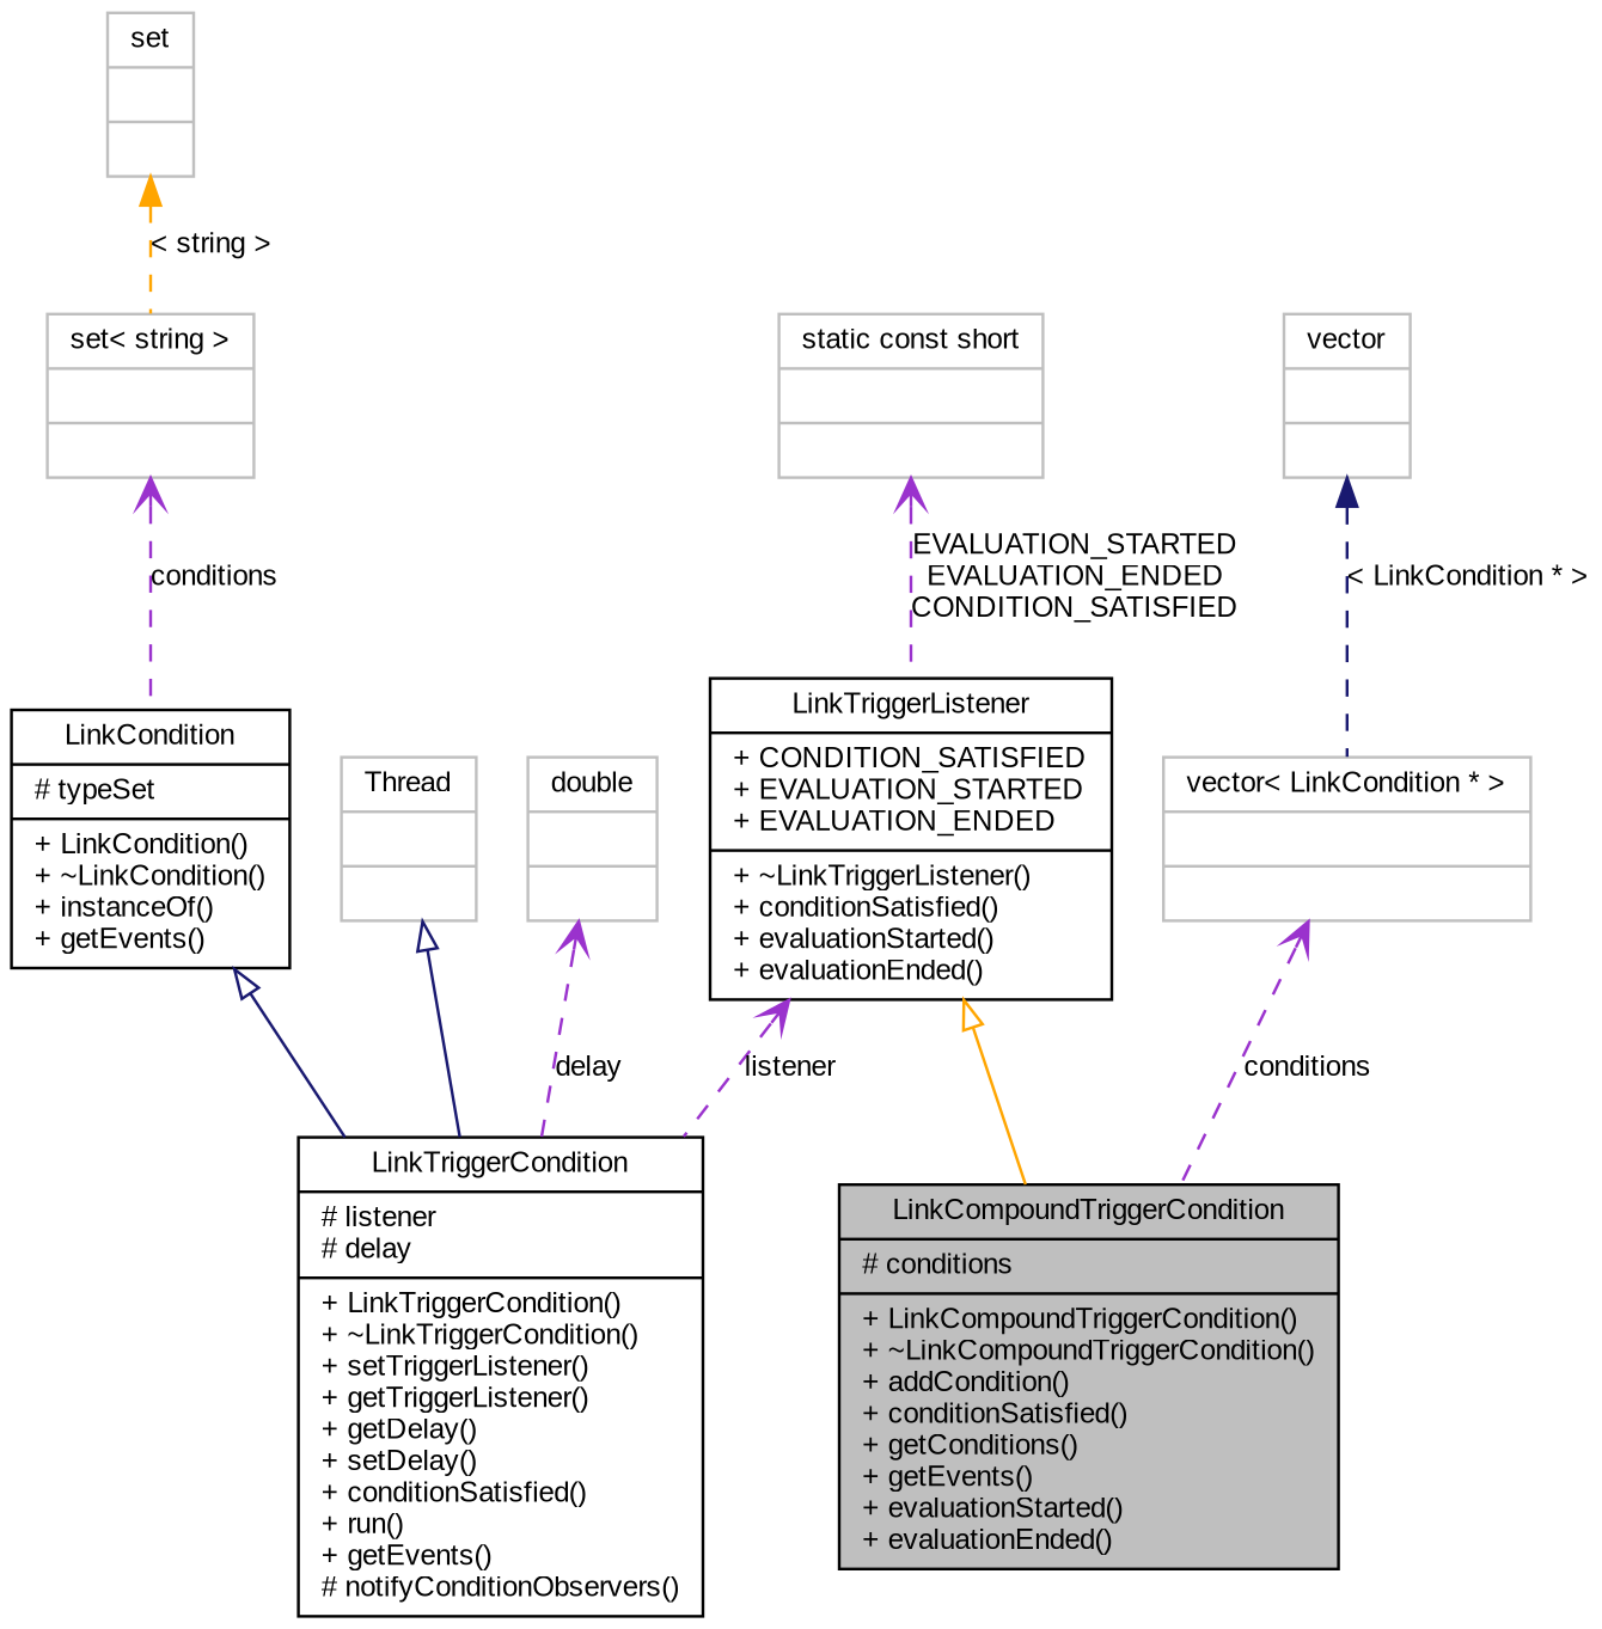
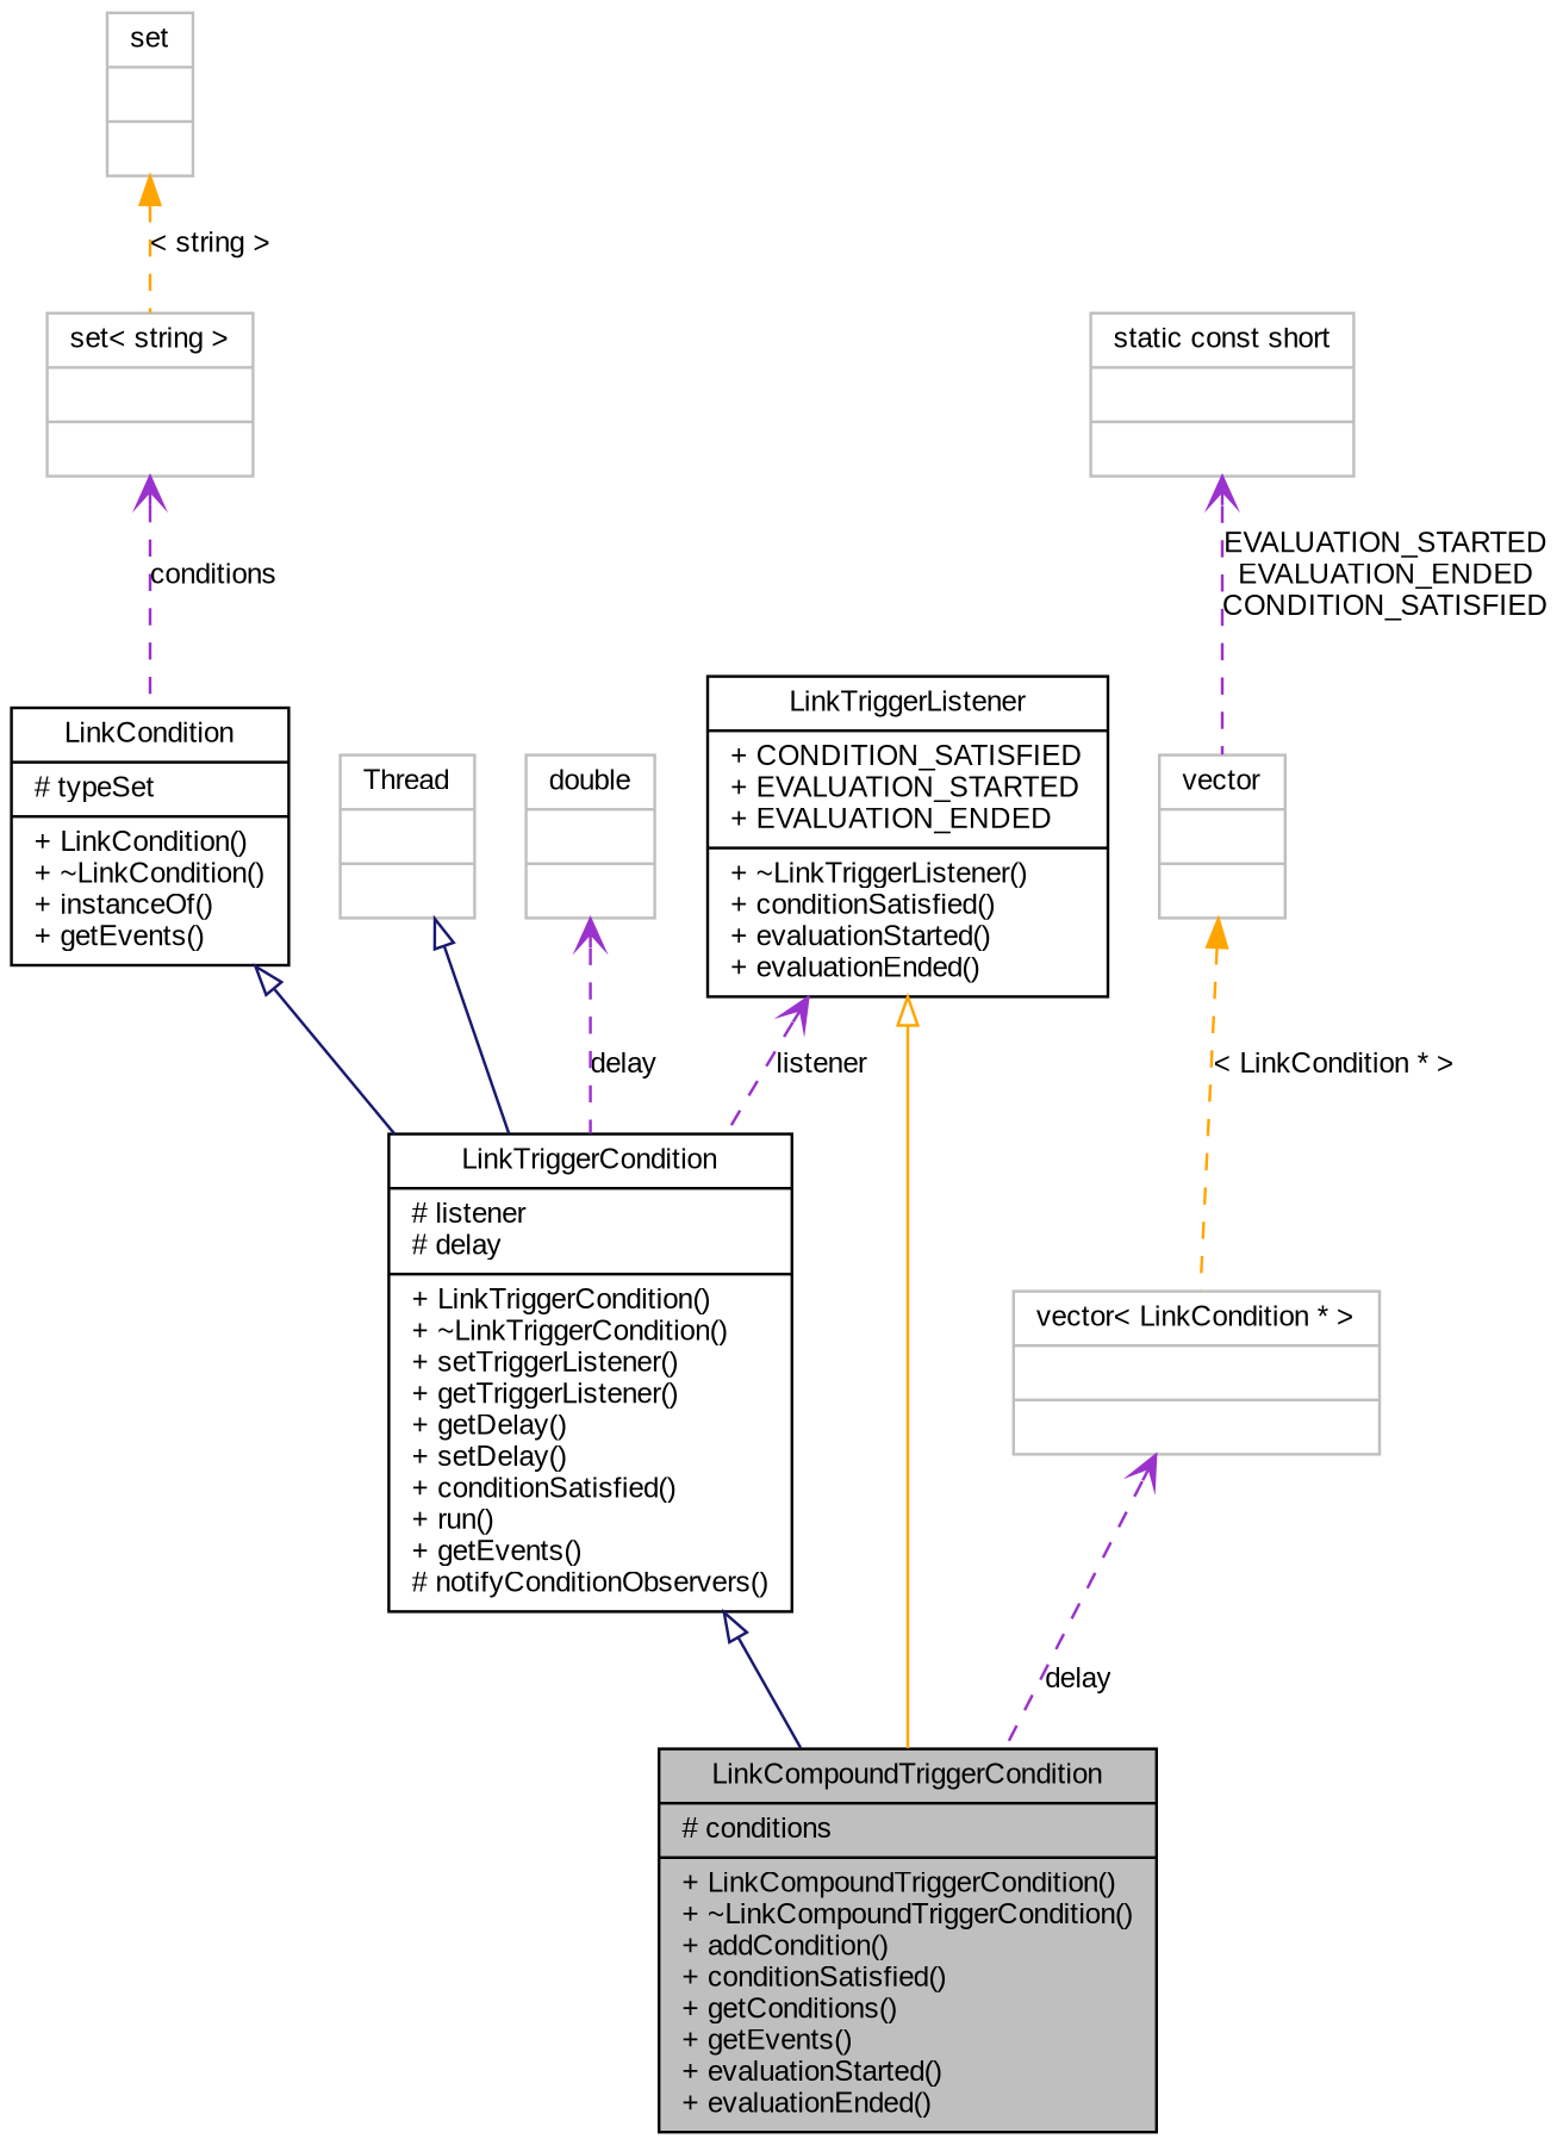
  digraph {
    fontname="Liberation Sans"
    node [color=grey75 fillcolor=white fontname="Liberation Sans" fontsize=10 shape=record style=filled]
    edge [arrowtail=open color=darkorchid3 dir=back fontname="Liberation Sans" fontsize=10 labelfontname="FreeSans.ttf" labelfontsize=10 style=dashed]
    n1 [color=black fillcolor=grey75 fontcolor=black height=0.2 label="{LinkCompoundTriggerCondition\n|# conditions\l|+ LinkCompoundTriggerCondition()\l+ ~LinkCompoundTriggerCondition()\l+ addCondition()\l+ conditionSatisfied()\l+ getConditions()\l+ getEvents()\l+ evaluationStarted()\l+ evaluationEnded()\l}" width=0.4]
    n2 [color=black height=0.2 label="{LinkTriggerCondition\n|# listener\l# delay\l|+ LinkTriggerCondition()\l+ ~LinkTriggerCondition()\l+ setTriggerListener()\l+ getTriggerListener()\l+ getDelay()\l+ setDelay()\l+ conditionSatisfied()\l+ run()\l+ getEvents()\l# notifyConditionObservers()\l}" width=0.4]
    n3 [color=black height=0.2 label="{LinkCondition\n|# typeSet\l|+ LinkCondition()\l+ ~LinkCondition()\l+ instanceOf()\l+ getEvents()\l}" width=0.4]
    n4 [height=0.2 label="{set\< string \>\n||}" width=0.4]
    n5 [height=0.2 label="{set\n||}" width=0.4]
    n6 [height=0.2 label="{Thread\n||}" width=0.4]
    n7 [height=0.2 label="{double\n||}" width=0.4]
    n8 [color=black height=0.2 label="{LinkTriggerListener\n|+ CONDITION_SATISFIED\l+ EVALUATION_STARTED\l+ EVALUATION_ENDED\l|+ ~LinkTriggerListener()\l+ conditionSatisfied()\l+ evaluationStarted()\l+ evaluationEnded()\l}" width=0.4]
    n9 [height=0.2 label="{static const short\n||}" width=0.4]
    n10 [height=0.2 label="{vector\< LinkCondition * \>\n||}" width=0.4]
    n11 [height=0.2 label="{vector\n||}" width=0.4]
+   n2 -> n1 [arrowtail=empty color=midnightblue style=solid]
    n3 -> n2 [arrowtail=empty color=midnightblue style=solid]
    n4 -> n3 [label=conditions]
    n5 -> n4 [color=orange label="\< string \>" arrowtail=""]
    n6 -> n2 [arrowtail=empty color=midnightblue style=solid]
    n7 -> n2 [label=delay]
    n8 -> n1 [arrowtail=empty color=orange style=solid]
    n8 -> n2 [label=listener]
-   n9 -> n8 [label="EVALUATION_STARTED\nEVALUATION_ENDED\nCONDITION_SATISFIED"]
-   n10 -> n1 [label=conditions]
-   n11 -> n10 [color=midnightblue label="\< LinkCondition * \>" arrowtail=""]
+   n9 -> n11 [label="EVALUATION_STARTED\nEVALUATION_ENDED\nCONDITION_SATISFIED"]
+   n10 -> n1 [label=delay]
+   n11 -> n10 [color=orange label="\< LinkCondition * \>" arrowtail=""]
  }
